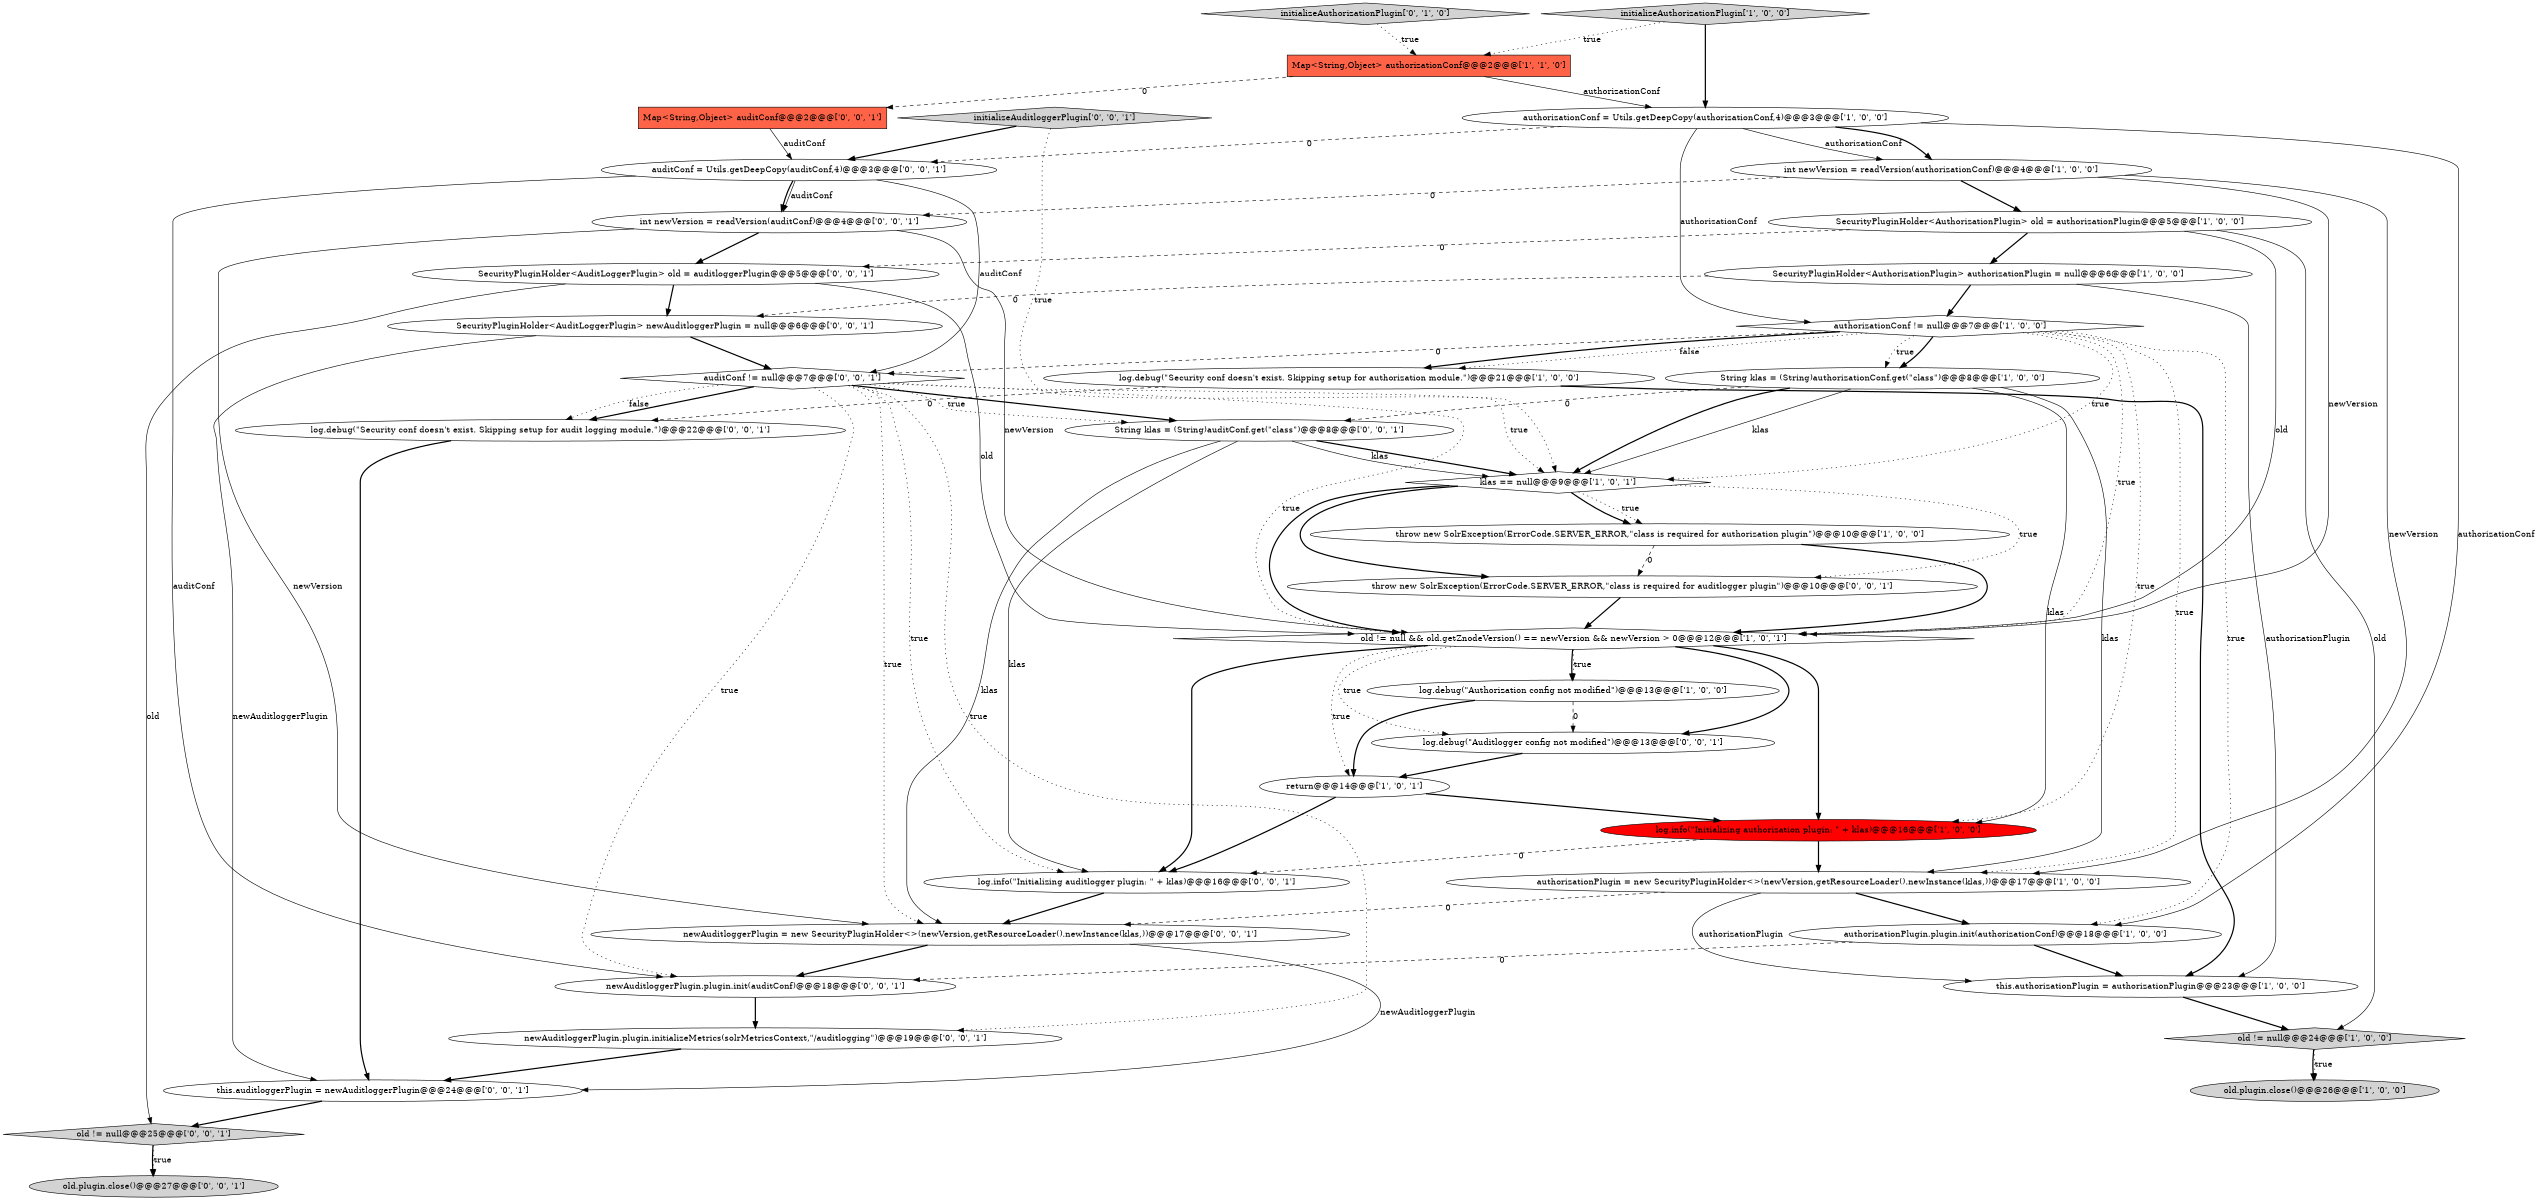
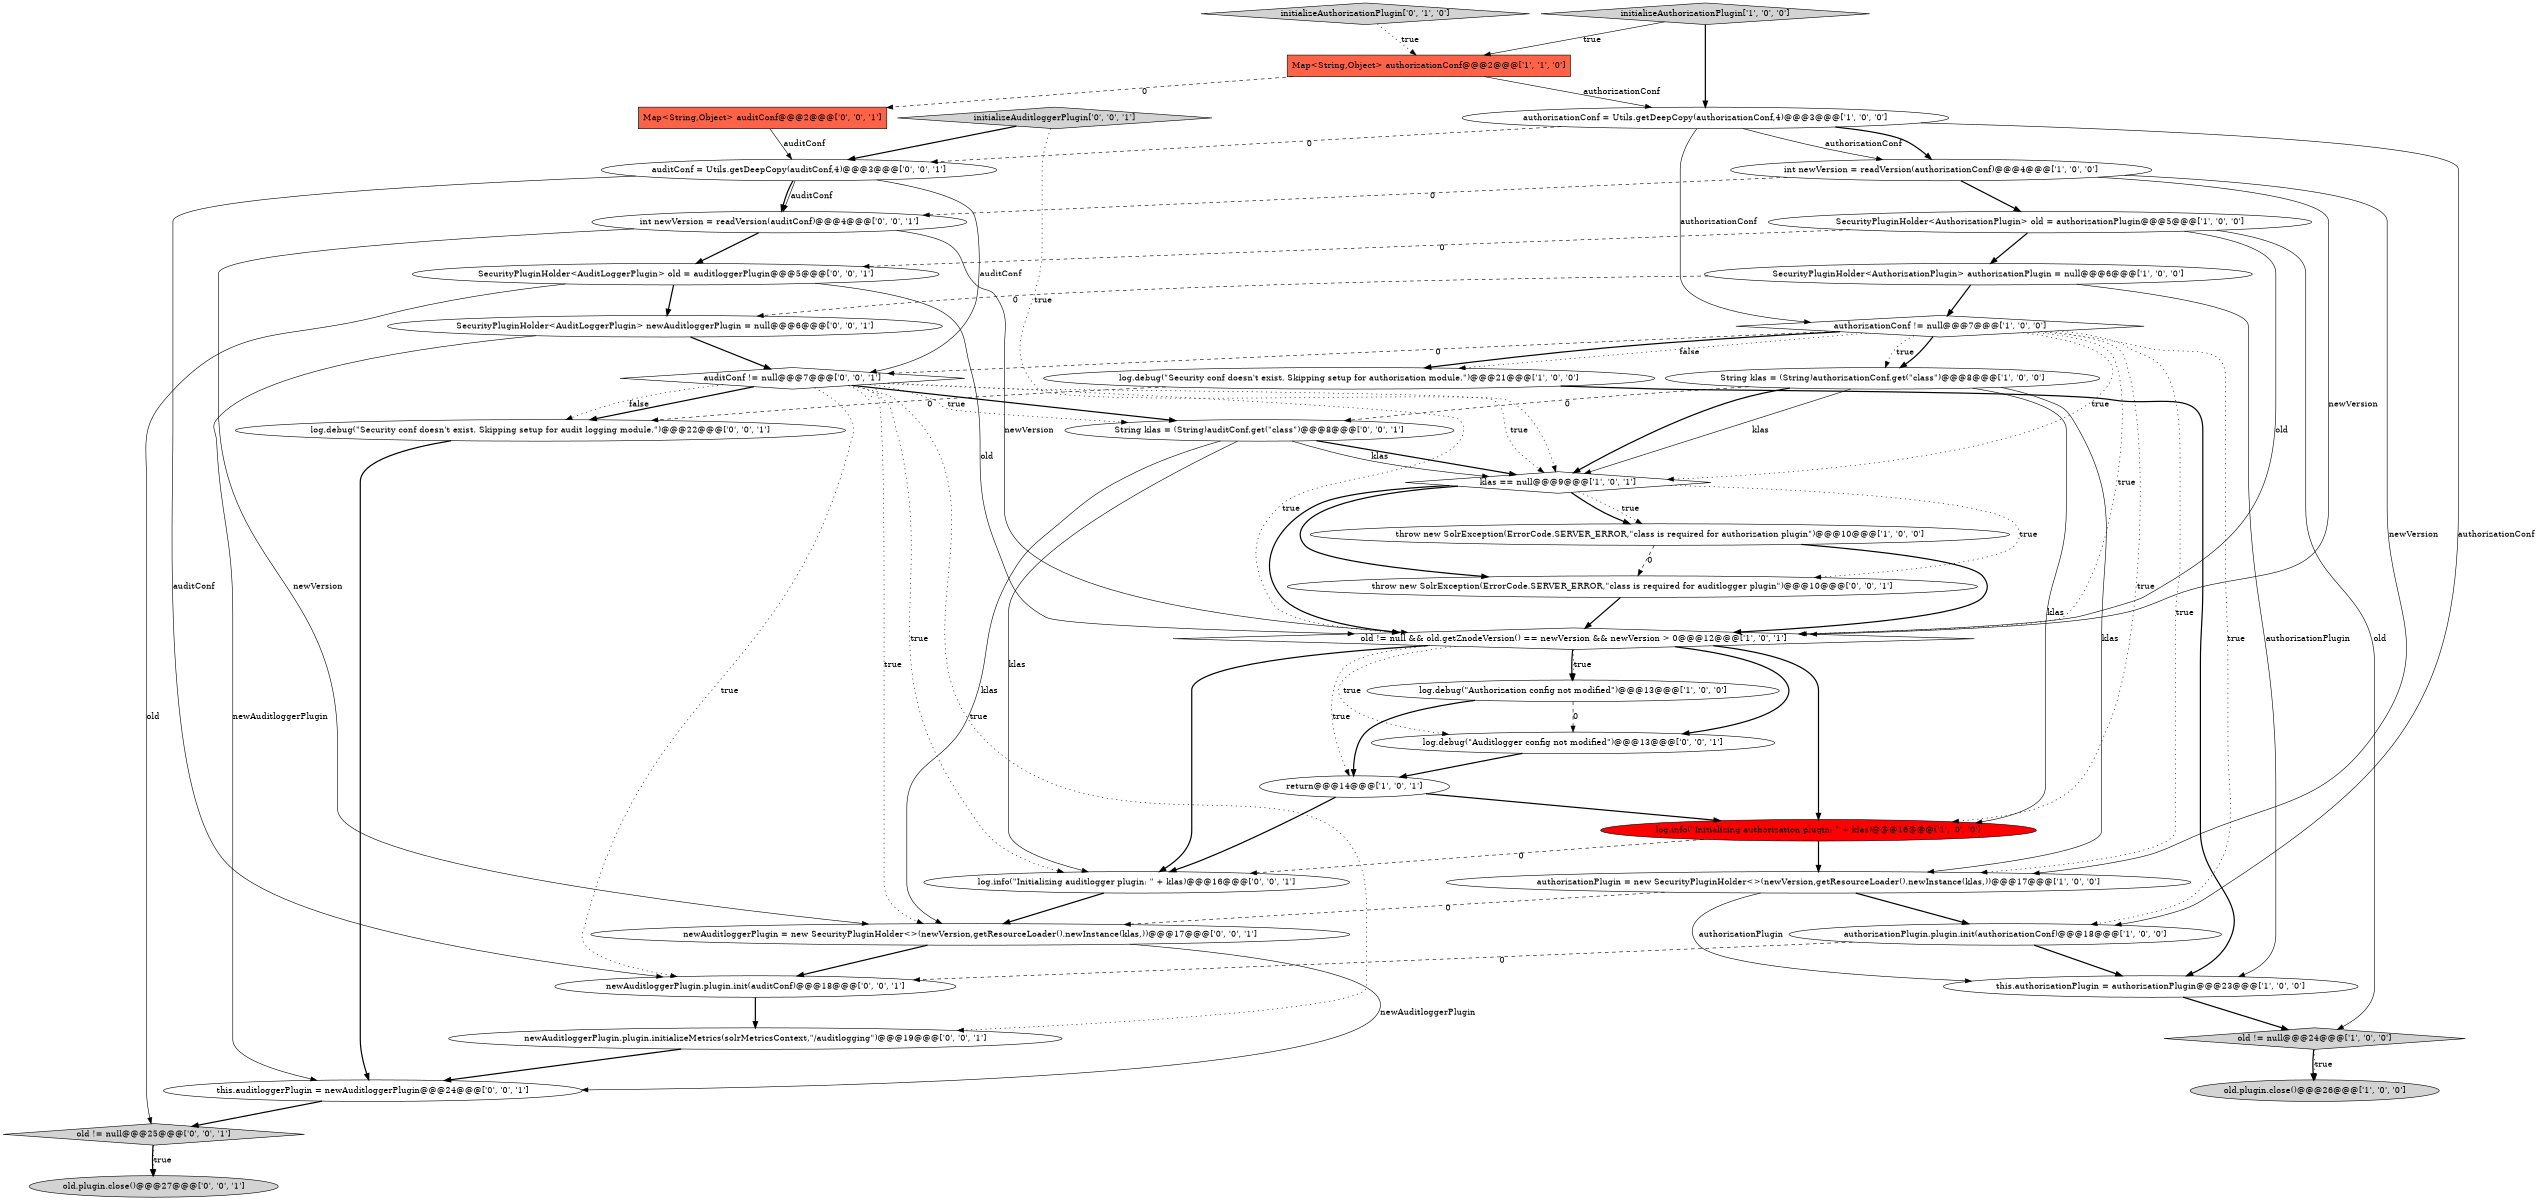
  digraph {
    node [fillcolor=white shape=ellipse style=filled]
    edge [style=bold]
    n1 [label="authorizationPlugin.plugin.init(authorizationConf)@@@18@@@['1', '0', '0']"]
    n2 [label="newAuditloggerPlugin.plugin.init(auditConf)@@@18@@@['0', '0', '1']"]
    n3 [label="this.authorizationPlugin = authorizationPlugin@@@23@@@['1', '0', '0']"]
    n4 [label="newAuditloggerPlugin.plugin.initializeMetrics(solrMetricsContext,\"/auditlogging\")@@@19@@@['0', '0', '1']"]
    n5 [fillcolor=lightgray label="old != null@@@24@@@['1', '0', '0']" shape=diamond]
    n6 [label="return@@@14@@@['1', '0', '1']"]
    n7 [label="log.info(\"Initializing auditlogger plugin: \" + klas)@@@16@@@['0', '0', '1']"]
    n8 [fillcolor=red label="log.info(\"Initializing authorization plugin: \" + klas)@@@16@@@['1', '0', '0']"]
    n9 [label="newAuditloggerPlugin = new SecurityPluginHolder<>(newVersion,getResourceLoader().newInstance(klas,))@@@17@@@['0', '0', '1']"]
    n10 [label="authorizationPlugin = new SecurityPluginHolder<>(newVersion,getResourceLoader().newInstance(klas,))@@@17@@@['1', '0', '0']"]
    n11 [fillcolor=lightgray label="old.plugin.close()@@@26@@@['1', '0', '0']"]
    n12 [label="this.auditloggerPlugin = newAuditloggerPlugin@@@24@@@['0', '0', '1']"]
    n13 [label="int newVersion = readVersion(auditConf)@@@4@@@['0', '0', '1']"]
    n14 [label="old != null && old.getZnodeVersion() == newVersion && newVersion > 0@@@12@@@['1', '0', '1']" shape=diamond]
    n15 [label="SecurityPluginHolder<AuditLoggerPlugin> old = auditloggerPlugin@@@5@@@['0', '0', '1']"]
    n16 [label="log.debug(\"Authorization config not modified\")@@@13@@@['1', '0', '0']"]
    n17 [label="log.debug(\"Auditlogger config not modified\")@@@13@@@['0', '0', '1']"]
    n18 [fillcolor=lightgray label="old != null@@@25@@@['0', '0', '1']" shape=diamond]
    n19 [label="SecurityPluginHolder<AuditLoggerPlugin> newAuditloggerPlugin = null@@@6@@@['0', '0', '1']"]
    n20 [label="klas == null@@@9@@@['1', '0', '1']" shape=diamond]
    n21 [label="throw new SolrException(ErrorCode.SERVER_ERROR,\"class is required for authorization plugin\")@@@10@@@['1', '0', '0']"]
    n22 [label="throw new SolrException(ErrorCode.SERVER_ERROR,\"class is required for auditlogger plugin\")@@@10@@@['0', '0', '1']"]
    n23 [fillcolor=lightgray label="initializeAuditloggerPlugin['0', '0', '1']" shape=diamond]
    n24 [label="auditConf = Utils.getDeepCopy(auditConf,4)@@@3@@@['0', '0', '1']"]
    n25 [label="auditConf != null@@@7@@@['0', '0', '1']" shape=diamond]
    n26 [fillcolor=tomato label="Map<String,Object> auditConf@@@2@@@['0', '0', '1']" shape=box]
    n27 [fillcolor=lightgray label="initializeAuthorizationPlugin['0', '1', '0']" shape=diamond]
    n28 [fillcolor=tomato label="Map<String,Object> authorizationConf@@@2@@@['1', '1', '0']" shape=box]
    n29 [label="authorizationConf = Utils.getDeepCopy(authorizationConf,4)@@@3@@@['1', '0', '0']"]
    n30 [label="authorizationConf != null@@@7@@@['1', '0', '0']" shape=diamond]
    n31 [label="int newVersion = readVersion(authorizationConf)@@@4@@@['1', '0', '0']"]
    n32 [label="log.debug(\"Security conf doesn't exist. Skipping setup for authorization module.\")@@@21@@@['1', '0', '0']"]
    n33 [label="String klas = (String)authorizationConf.get(\"class\")@@@8@@@['1', '0', '0']"]
    n34 [label="SecurityPluginHolder<AuthorizationPlugin> old = authorizationPlugin@@@5@@@['1', '0', '0']"]
    n35 [label="log.debug(\"Security conf doesn't exist. Skipping setup for audit logging module.\")@@@22@@@['0', '0', '1']"]
    n36 [label="String klas = (String)auditConf.get(\"class\")@@@8@@@['0', '0', '1']"]
    n37 [fillcolor=lightgray label="old.plugin.close()@@@27@@@['0', '0', '1']"]
    n38 [label="SecurityPluginHolder<AuthorizationPlugin> authorizationPlugin = null@@@6@@@['1', '0', '0']"]
    n39 [fillcolor=lightgray label="initializeAuthorizationPlugin['1', '0', '0']" shape=diamond]
    n1 -> n2 [label=0 style=dashed]
    n1 -> n3
    n2 -> n4
    n3 -> n5
    n4 -> n12
    n5 -> n11 [label=true style=dotted]
    n5 -> n11
    n6 -> n7
    n6 -> n8
    n7 -> n9
    n8 -> n7 [label=0 style=dashed]
    n8 -> n10
    n9 -> n2
    n9 -> n12 [label=newAuditloggerPlugin style=solid]
    n10 -> n1
    n10 -> n3 [label=authorizationPlugin style=solid]
    n10 -> n9 [label=0 style=dashed]
    n12 -> n18
    n13 -> n9 [label=newVersion style=solid]
    n13 -> n14 [label=newVersion style=solid]
    n13 -> n15
    n14 -> n6 [label=true style=dotted]
    n14 -> n7
    n14 -> n8
    n14 -> n16 [label=true style=dotted]
    n14 -> n16
    n14 -> n17
    n14 -> n17 [label=true style=dotted]
    n15 -> n14 [label=old style=solid]
    n15 -> n18 [label=old style=solid]
    n15 -> n19
    n16 -> n6
    n16 -> n17 [label=0 style=dashed]
    n17 -> n6
    n18 -> n37
    n18 -> n37 [label=true style=dotted]
    n19 -> n12 [label=newAuditloggerPlugin style=solid]
    n19 -> n25
    n20 -> n14
    n20 -> n21
    n20 -> n21 [label=true style=dotted]
    n20 -> n22 [label=true style=dotted]
    n20 -> n22
    n21 -> n14
    n21 -> n22 [label=0 style=dashed]
    n22 -> n14
    n23 -> n20 [label=true style=dotted]
    n23 -> n24
    n24 -> n2 [label=auditConf style=solid]
    n24 -> n13
    n24 -> n13 [label=auditConf style=solid]
    n24 -> n25 [label=auditConf style=solid]
    n25 -> n2 [label=true style=dotted]
    n25 -> n4 [label=true style=dotted]
    n25 -> n7 [label=true style=dotted]
    n25 -> n9 [label=true style=dotted]
    n25 -> n14 [label=true style=dotted]
    n25 -> n20 [label=true style=dotted]
    n25 -> n35
    n25 -> n35 [label=false style=dotted]
    n25 -> n36 [label=true style=dotted]
    n25 -> n36
    n26 -> n24 [label=auditConf style=solid]
    n27 -> n28 [label=true style=dotted]
    n28 -> n26 [label=0 style=dashed]
    n28 -> n29 [label=authorizationConf style=solid]
    n29 -> n1 [label=authorizationConf style=solid]
    n29 -> n24 [label=0 style=dashed]
    n29 -> n30 [label=authorizationConf style=solid]
    n29 -> n31 [label=authorizationConf style=solid]
    n29 -> n31
    n30 -> n1 [label=true style=dotted]
    n30 -> n8 [label=true style=dotted]
    n30 -> n10 [label=true style=dotted]
    n30 -> n14 [label=true style=dotted]
    n30 -> n20 [label=true style=dotted]
    n30 -> n25 [label=0 style=dashed]
    n30 -> n32 [label=false style=dotted]
    n30 -> n32
    n30 -> n33 [label=true style=dotted]
    n30 -> n33
    n31 -> n10 [label=newVersion style=solid]
    n31 -> n13 [label=0 style=dashed]
    n31 -> n14 [label=newVersion style=solid]
    n31 -> n34
    n32 -> n3
    n32 -> n35 [label=0 style=dashed]
    n33 -> n8 [label=klas style=solid]
    n33 -> n10 [label=klas style=solid]
    n33 -> n20
    n33 -> n20 [label=klas style=solid]
    n33 -> n36 [label=0 style=dashed]
    n34 -> n5 [label=old style=solid]
    n34 -> n14 [label=old style=solid]
    n34 -> n15 [label=0 style=dashed]
    n34 -> n38
    n35 -> n12
    n36 -> n7 [label=klas style=solid]
    n36 -> n9 [label=klas style=solid]
    n36 -> n20
    n36 -> n20 [label=klas style=solid]
    n38 -> n3 [label=authorizationPlugin style=solid]
    n38 -> n19 [label=0 style=dashed]
    n38 -> n30
-   n39 -> n28 [label=true style=dotted]
+   n39 -> n28 [label=true style=solid]
    n39 -> n29
  }
